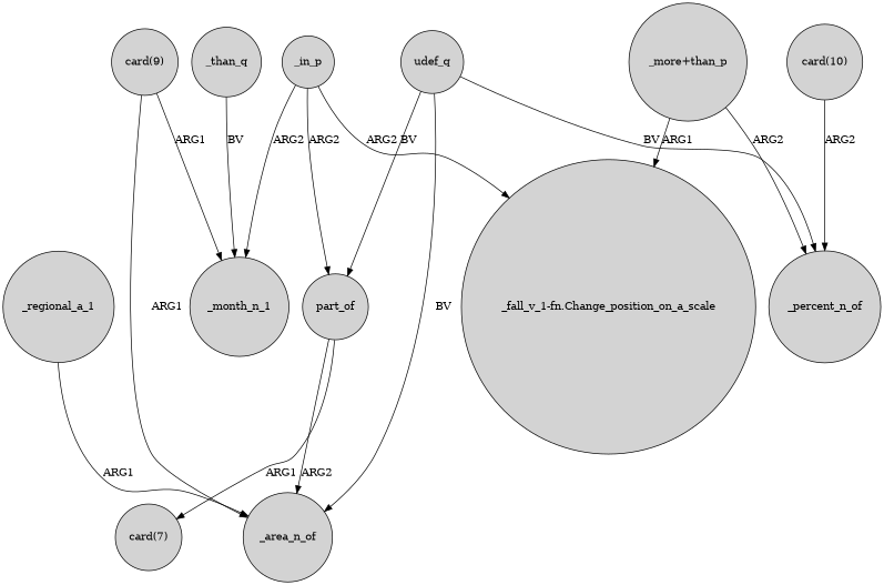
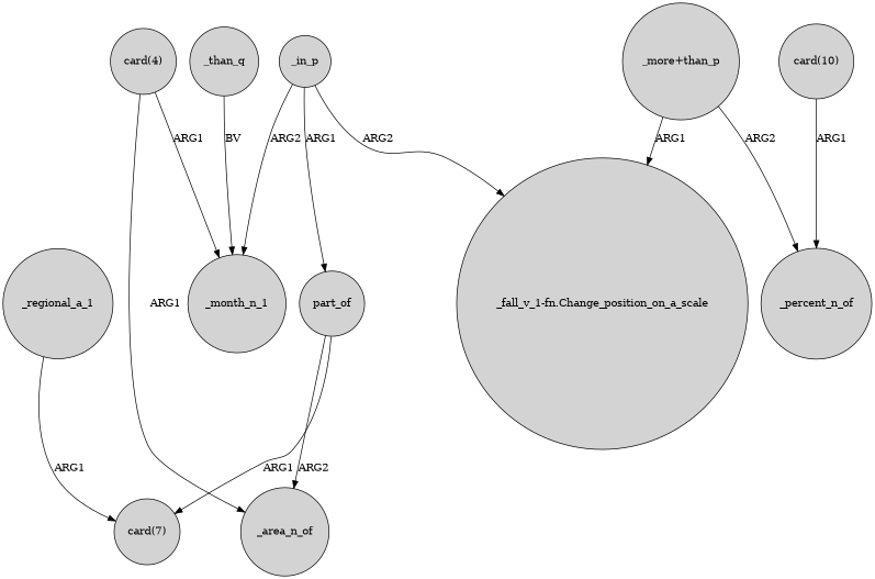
  digraph {
    node [shape=circle style=filled]
    part_of
    "card(7)"
    _area_n_of
    "card(10)"
    _percent_n_of
    _in_p
    _month_n_1
    "_fall_v_1-fn.Change_position_on_a_scale"
    n9 [label=_than_q]
    "_more+than_p"
-   udef_q
-   "card(9)"
+   "card(9)" [label="card(4)"]
    _regional_a_1
    part_of -> "card(7)" [label=ARG1]
    part_of -> _area_n_of [label=ARG2]
-   "card(10)" -> _percent_n_of [label=ARG2]
-   _in_p -> part_of [label=ARG2]
+   "card(10)" -> _percent_n_of [label=ARG1]
+   _in_p -> part_of [label=ARG1]
    _in_p -> _month_n_1 [label=ARG2]
    _in_p -> "_fall_v_1-fn.Change_position_on_a_scale" [label=ARG2]
    n9 -> _month_n_1 [label=BV]
    "_more+than_p" -> _percent_n_of [label=ARG2]
    "_more+than_p" -> "_fall_v_1-fn.Change_position_on_a_scale" [label=ARG1]
-   udef_q -> part_of [label=BV]
-   udef_q -> _area_n_of [label=BV]
-   udef_q -> _percent_n_of [label=BV]
    "card(9)" -> _area_n_of [label=ARG1]
    "card(9)" -> _month_n_1 [label=ARG1]
-   _regional_a_1 -> _area_n_of [label=ARG1]
+   _regional_a_1 -> "card(7)" [label=ARG1]
  }
